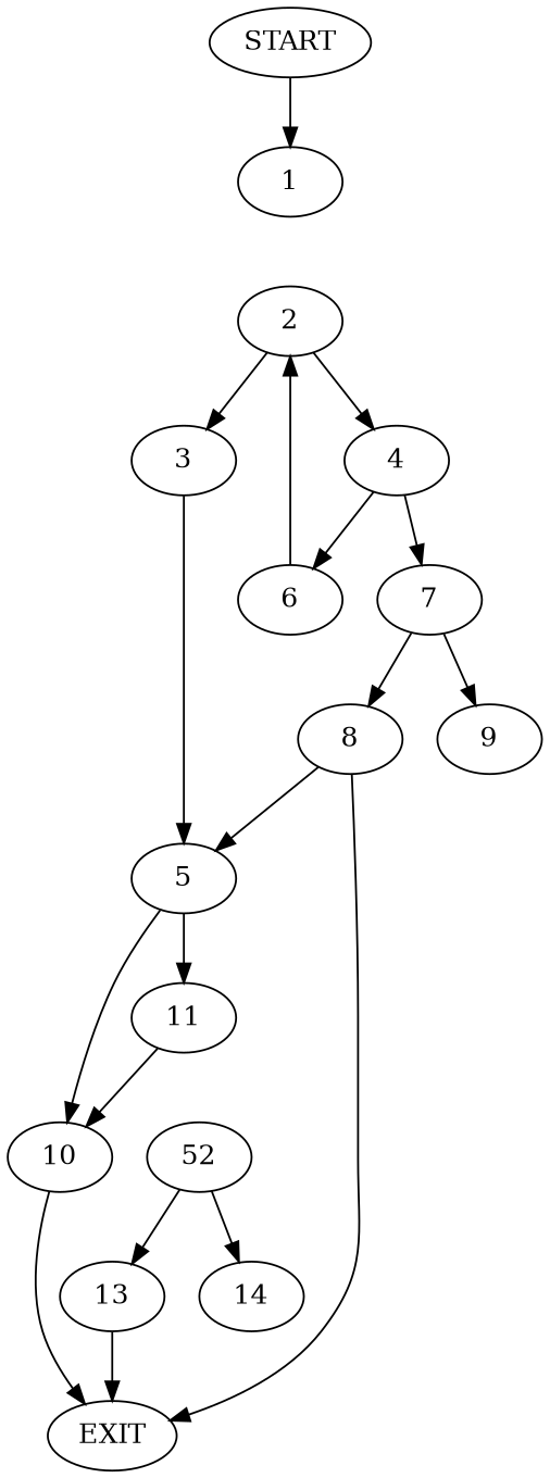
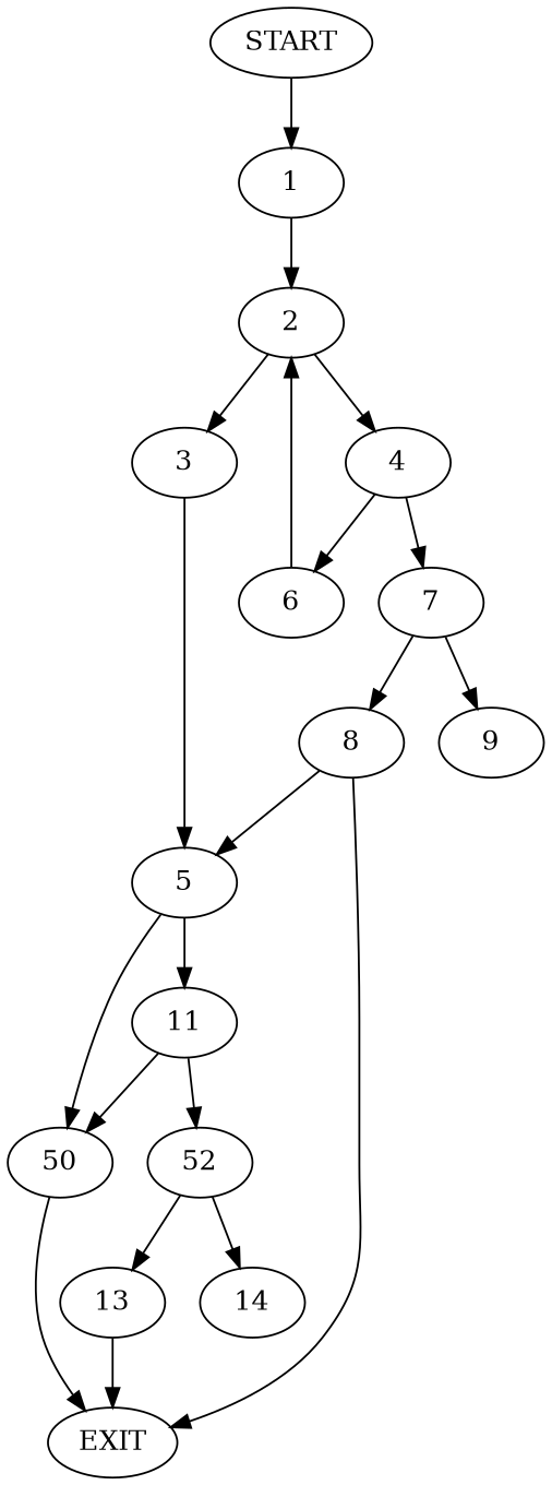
  digraph {
    n1 [label=START]
    1
    2
    n4 [label=EXIT]
    3
    4
    5
    6
    7
-   10
+   10 [label=50]
    11
    8
    9
    n14 [label=52]
    13
    14
    n1 -> 1
+   1 -> 2
    2 -> 3
    2 -> 4
    3 -> 5
    4 -> 6
    4 -> 7
    5 -> 10
    5 -> 11
    6 -> 2
    7 -> 8
    7 -> 9
    10 -> n4
    11 -> 10
+   11 -> n14
    8 -> n4
    8 -> 5
    n14 -> 13
    n14 -> 14
    13 -> n4
  }
